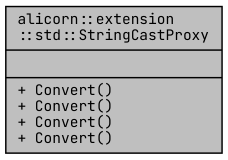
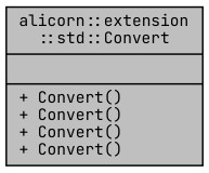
  digraph {
    fontname="JetBrains Mono"
-   n1 [color=black fillcolor=grey75 fontcolor=black fontname="JetBrains Mono" fontsize=10 height=0.2 label="{alicorn::extension\l::std::StringCastProxy\n||+ Convert()\l+ Convert()\l+ Convert()\l+ Convert()\l}" shape=record style=filled width=0.4]
+   n1 [color=black fillcolor=grey75 fontcolor=black fontname="JetBrains Mono" fontsize=10 height=0.2 label="{alicorn::extension\l::std::Convert\n||+ Convert()\l+ Convert()\l+ Convert()\l+ Convert()\l}" shape=record style=filled width=0.4]
  }
